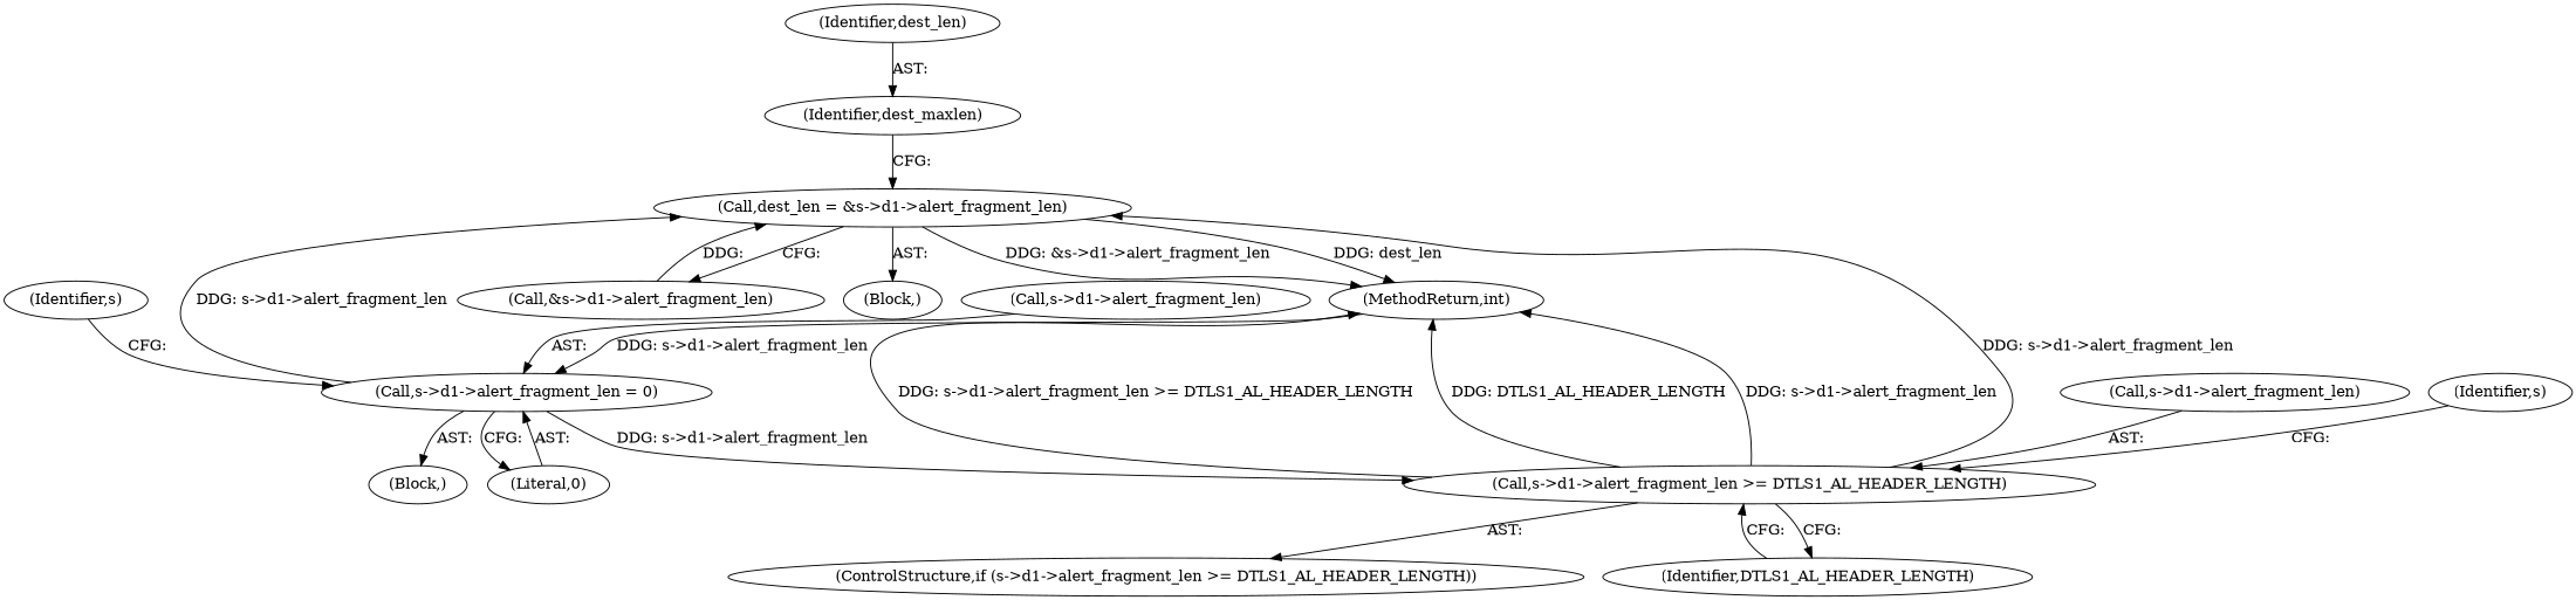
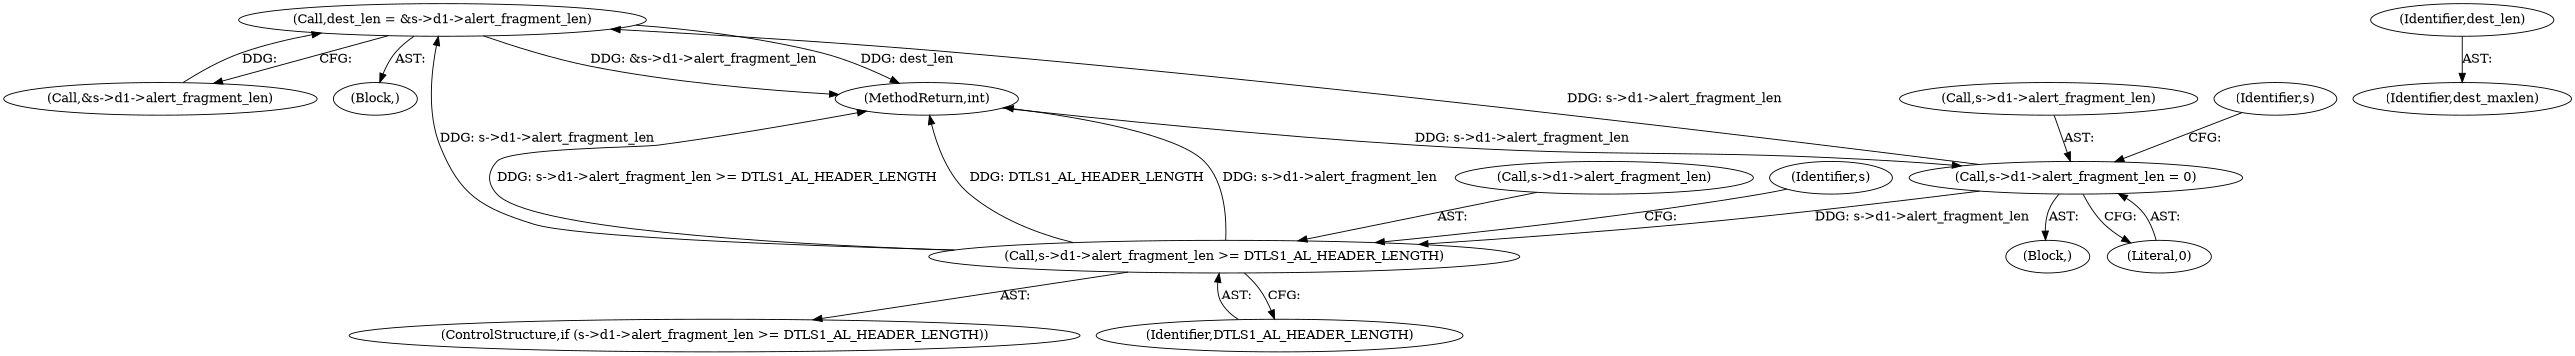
  digraph {
    n1 [label="(Call,dest_len = &s->d1->alert_fragment_len)"]
    n2 [label="(Call,&s->d1->alert_fragment_len)"]
    n3 [label="(Block,)"]
    n4 [label="(MethodReturn,int)"]
    n5 [label="(Call,s->d1->alert_fragment_len = 0)"]
    n6 [label="(Call,s->d1->alert_fragment_len >= DTLS1_AL_HEADER_LENGTH)"]
    n7 [label="(Literal,0)"]
    n8 [label="(Block,)"]
    n9 [label="(ControlStructure,if (s->d1->alert_fragment_len >= DTLS1_AL_HEADER_LENGTH))"]
    n10 [label="(Identifier,DTLS1_AL_HEADER_LENGTH)"]
    n11 [label="(Call,s->d1->alert_fragment_len)"]
    n12 [label="(Identifier,s)"]
    n13 [label="(Call,s->d1->alert_fragment_len)"]
    n14 [label="(Identifier,s)"]
    n15 [label="(Identifier,dest_len)"]
    n16 [label="(Identifier,dest_maxlen)"]
    n1 -> n2 [label="CFG: "]
    n1 -> n3 [label="AST: "]
    n1 -> n4 [label="DDG: dest_len"]
    n1 -> n4 [label="DDG: &s->d1->alert_fragment_len"]
    n2 -> n1 [label="DDG: "]
    n4 -> n5 [label="DDG: s->d1->alert_fragment_len"]
    n5 -> n1 [label="DDG: s->d1->alert_fragment_len"]
    n5 -> n6 [label="DDG: s->d1->alert_fragment_len"]
    n5 -> n7 [label="CFG: "]
    n5 -> n8 [label="AST: "]
    n6 -> n1 [label="DDG: s->d1->alert_fragment_len"]
    n6 -> n4 [label="DDG: s->d1->alert_fragment_len >= DTLS1_AL_HEADER_LENGTH"]
    n6 -> n4 [label="DDG: DTLS1_AL_HEADER_LENGTH"]
    n6 -> n4 [label="DDG: s->d1->alert_fragment_len"]
    n6 -> n9 [label="AST: "]
    n6 -> n10 [label="CFG: "]
    n7 -> n5 [label="AST: "]
-   n10 -> n6 [label="CFG: "]
+   n10 -> n6 [label="AST: "]
    n11 -> n5 [label="AST: "]
    n12 -> n5 [label="CFG: "]
    n13 -> n6 [label="AST: "]
    n14 -> n6 [label="CFG: "]
    n15 -> n16 [label="AST: "]
-   n16 -> n1 [label="CFG: "]
  }
